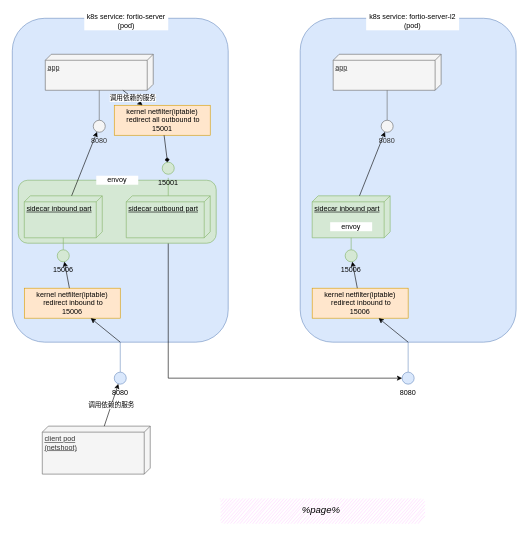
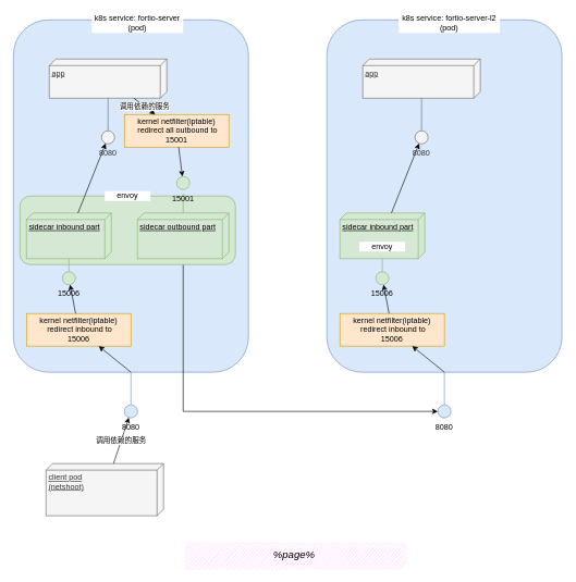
  <mxCell id="0" />
  <mxCell id="1" parent="0" />
  <mxCell id="2" value="client pod&lt;br&gt;(netshoot)" style="verticalAlign=top;align=left;spacingTop=8;spacingLeft=2;spacingRight=12;shape=cube;size=10;direction=south;fontStyle=4;html=1;fillColor=#f5f5f5;strokeColor=#666666;fontColor=#333333;" parent="1" vertex="1"><mxGeometry x="70" y="710" width="180" height="80" as="geometry" /></mxCell>
  <mxCell id="3" value="" style="rounded=1;whiteSpace=wrap;html=1;fillColor=#dae8fc;strokeColor=#6c8ebf;" parent="1" vertex="1"><mxGeometry x="20" y="30" width="360" height="540" as="geometry" /></mxCell>
  <mxCell id="4" value="app" style="verticalAlign=top;align=left;spacingTop=8;spacingLeft=2;spacingRight=12;shape=cube;size=10;direction=south;fontStyle=4;html=1;fillColor=#f5f5f5;strokeColor=#666666;fontColor=#333333;" parent="1" vertex="1"><mxGeometry x="75" y="90" width="180" height="60" as="geometry" /></mxCell>
  <mxCell id="5" value="" style="orthogonalLoop=1;jettySize=auto;html=1;endArrow=none;fontSize=12;fontColor=#333333;fontStyle=4;align=left;verticalAlign=top;strokeColor=#666666;fillColor=#f5f5f5;spacingTop=8;spacingLeft=2;spacingRight=12;" parent="1" source="4" target="6" edge="1"><mxGeometry relative="1" as="geometry"><mxPoint x="-50" y="195" as="sourcePoint" /></mxGeometry></mxCell>
  <mxCell id="6" value="8080" style="ellipse;whiteSpace=wrap;html=1;align=center;aspect=fixed;resizable=0;points=[];outlineConnect=0;sketch=0;labelPosition=center;verticalLabelPosition=bottom;verticalAlign=top;fillColor=#f5f5f5;strokeColor=#666666;fontColor=#333333;" parent="1" vertex="1"><mxGeometry x="155" y="200" width="20" height="20" as="geometry" /></mxCell>
  <mxCell id="7" value="" style="rounded=1;orthogonalLoop=1;jettySize=auto;html=1;endArrow=none;exitX=0.5;exitY=1;exitDx=0;exitDy=0;fontSize=12;strokeColor=#6c8ebf;fillColor=#dae8fc;" parent="1" source="3" target="8" edge="1"><mxGeometry relative="1" as="geometry"><mxPoint x="220" y="530" as="sourcePoint" /></mxGeometry></mxCell>
  <mxCell id="8" value="8080" style="ellipse;whiteSpace=wrap;html=1;align=center;aspect=fixed;resizable=0;points=[];outlineConnect=0;sketch=0;labelPosition=center;verticalLabelPosition=bottom;verticalAlign=top;fillColor=#dae8fc;strokeColor=#6c8ebf;" parent="1" vertex="1"><mxGeometry x="190" y="620" width="20" height="20" as="geometry" /></mxCell>
  <mxCell id="9" value="kernel netfilter(iptable)&lt;br&gt;&amp;nbsp;redirect inbound to&lt;br&gt;15006" style="rounded=0;whiteSpace=wrap;html=1;fillColor=#ffe6cc;strokeColor=#d79b00;" parent="1" vertex="1"><mxGeometry x="40" y="480" width="160" height="50" as="geometry" /></mxCell>
  <mxCell id="10" value="调用依赖的服务" style="endArrow=classic;html=1;rounded=0;" parent="1" source="2" target="8" edge="1"><mxGeometry width="50" height="50" relative="1" as="geometry"><mxPoint x="-280" y="720" as="sourcePoint" /><mxPoint x="-230" y="670" as="targetPoint" /></mxGeometry></mxCell>
  <mxCell id="11" value="k8s service:&amp;nbsp;fortio-server&lt;br&gt;(pod)" style="text;html=1;strokeColor=none;fillColor=default;align=center;verticalAlign=middle;whiteSpace=wrap;rounded=0;" parent="1" vertex="1"><mxGeometry x="140" y="20" width="140" height="30" as="geometry" /></mxCell>
  <mxCell id="12" value="" style="endArrow=classic;html=1;rounded=0;exitX=0.5;exitY=1;exitDx=0;exitDy=0;" parent="1" source="3" target="9" edge="1"><mxGeometry width="50" height="50" relative="1" as="geometry"><mxPoint x="-90" y="560" as="sourcePoint" /><mxPoint x="-40" y="510" as="targetPoint" /></mxGeometry></mxCell>
  <mxCell id="13" value="" style="endArrow=classic;html=1;rounded=0;" parent="1" source="9" target="34" edge="1"><mxGeometry width="50" height="50" relative="1" as="geometry"><mxPoint x="160.294" y="320" as="sourcePoint" /><mxPoint x="172.178" y="279.594" as="targetPoint" /></mxGeometry></mxCell>
  <mxCell id="14" value="kernel netfilter(iptable)&lt;br&gt;&amp;nbsp;redirect all outbound to&lt;br&gt;15001" style="rounded=0;whiteSpace=wrap;html=1;fillColor=#ffe6cc;strokeColor=#d79b00;" parent="1" vertex="1"><mxGeometry x="190" y="175" width="160" height="50" as="geometry" /></mxCell>
  <mxCell id="15" value="调用依赖的服务" style="endArrow=classic;html=1;rounded=0;" parent="1" source="4" target="14" edge="1"><mxGeometry width="50" height="50" relative="1" as="geometry"><mxPoint x="290" y="245" as="sourcePoint" /><mxPoint x="290" y="280" as="targetPoint" /></mxGeometry></mxCell>
  <mxCell id="16" value="" style="rounded=1;whiteSpace=wrap;html=1;fillColor=#dae8fc;strokeColor=#6c8ebf;" parent="1" vertex="1"><mxGeometry x="500" y="30" width="360" height="540" as="geometry" /></mxCell>
  <mxCell id="17" value="app" style="verticalAlign=top;align=left;spacingTop=8;spacingLeft=2;spacingRight=12;shape=cube;size=10;direction=south;fontStyle=4;html=1;fillColor=#f5f5f5;strokeColor=#666666;fontColor=#333333;" parent="1" vertex="1"><mxGeometry x="555" y="90" width="180" height="60" as="geometry" /></mxCell>
  <mxCell id="18" value="" style="orthogonalLoop=1;jettySize=auto;html=1;endArrow=none;fontSize=12;fontColor=#333333;fontStyle=4;align=left;verticalAlign=top;strokeColor=#666666;fillColor=#f5f5f5;spacingTop=8;spacingLeft=2;spacingRight=12;" parent="1" source="17" target="19" edge="1"><mxGeometry relative="1" as="geometry"><mxPoint x="430" y="195" as="sourcePoint" /></mxGeometry></mxCell>
  <mxCell id="19" value="8080" style="ellipse;whiteSpace=wrap;html=1;align=center;aspect=fixed;resizable=0;points=[];outlineConnect=0;sketch=0;labelPosition=center;verticalLabelPosition=bottom;verticalAlign=top;fillColor=#f5f5f5;strokeColor=#666666;fontColor=#333333;" parent="1" vertex="1"><mxGeometry x="635" y="200" width="20" height="20" as="geometry" /></mxCell>
  <mxCell id="20" value="sidecar inbound part" style="verticalAlign=top;align=left;spacingTop=8;spacingLeft=2;spacingRight=12;shape=cube;size=10;direction=south;fontStyle=4;html=1;fillColor=#d5e8d4;strokeColor=#82b366;" parent="1" vertex="1"><mxGeometry x="520" y="326" width="130" height="70" as="geometry" /></mxCell>
  <mxCell id="21" value="kernel netfilter(iptable)&lt;br&gt;&amp;nbsp;redirect inbound to&lt;br&gt;15006" style="rounded=0;whiteSpace=wrap;html=1;fillColor=#ffe6cc;strokeColor=#d79b00;" parent="1" vertex="1"><mxGeometry x="520" y="480" width="160" height="50" as="geometry" /></mxCell>
  <mxCell id="22" value="k8s service:&amp;nbsp;fortio-server-l2&lt;br&gt;(pod)" style="text;html=1;strokeColor=none;fillColor=default;align=center;verticalAlign=middle;whiteSpace=wrap;rounded=0;" parent="1" vertex="1"><mxGeometry x="610" y="20" width="155" height="30" as="geometry" /></mxCell>
  <mxCell id="23" value="" style="rounded=0;orthogonalLoop=1;jettySize=auto;html=1;endArrow=none;endFill=0;sketch=0;sourcePerimeterSpacing=0;targetPerimeterSpacing=0;fillColor=#d5e8d4;strokeColor=#82b366;" parent="1" source="20" target="24" edge="1"><mxGeometry relative="1" as="geometry"><mxPoint x="655" y="226" as="sourcePoint" /></mxGeometry></mxCell>
  <mxCell id="24" value="15006" style="ellipse;whiteSpace=wrap;html=1;align=center;aspect=fixed;resizable=0;points=[];outlineConnect=0;sketch=0;labelPosition=center;verticalLabelPosition=bottom;verticalAlign=top;fillColor=#d5e8d4;strokeColor=#82b366;" parent="1" vertex="1"><mxGeometry x="575" y="416" width="20" height="20" as="geometry" /></mxCell>
  <mxCell id="25" value="" style="endArrow=classic;html=1;rounded=0;" parent="1" source="20" target="19" edge="1"><mxGeometry width="50" height="50" relative="1" as="geometry"><mxPoint x="690" y="580" as="sourcePoint" /><mxPoint x="675.625" y="550" as="targetPoint" /></mxGeometry></mxCell>
  <mxCell id="26" value="" style="endArrow=classic;html=1;rounded=0;" parent="1" source="21" target="24" edge="1"><mxGeometry width="50" height="50" relative="1" as="geometry"><mxPoint x="640.294" y="320" as="sourcePoint" /><mxPoint x="652.178" y="279.594" as="targetPoint" /></mxGeometry></mxCell>
  <mxCell id="27" value="" style="endArrow=classic;html=1;rounded=0;edgeStyle=orthogonalEdgeStyle;" parent="1" source="35" target="29" edge="1"><mxGeometry width="50" height="50" relative="1" as="geometry"><mxPoint x="980" y="420" as="sourcePoint" /><mxPoint x="1030" y="370" as="targetPoint" /><Array as="points"><mxPoint x="280" y="630" /></Array></mxGeometry></mxCell>
  <mxCell id="28" value="" style="rounded=1;orthogonalLoop=1;jettySize=auto;html=1;endArrow=none;fontSize=12;strokeColor=#6c8ebf;fillColor=#dae8fc;" parent="1" source="16" target="29" edge="1"><mxGeometry relative="1" as="geometry"><mxPoint x="210" y="580" as="sourcePoint" /></mxGeometry></mxCell>
  <mxCell id="29" value="8080" style="ellipse;whiteSpace=wrap;html=1;align=center;aspect=fixed;resizable=0;points=[];outlineConnect=0;sketch=0;labelPosition=center;verticalLabelPosition=bottom;verticalAlign=top;fillColor=#dae8fc;strokeColor=#6c8ebf;" parent="1" vertex="1"><mxGeometry x="670" y="620" width="20" height="20" as="geometry" /></mxCell>
  <mxCell id="30" value="" style="endArrow=classic;html=1;rounded=0;exitX=0.5;exitY=1;exitDx=0;exitDy=0;" parent="1" source="16" target="21" edge="1"><mxGeometry width="50" height="50" relative="1" as="geometry"><mxPoint x="210" y="580" as="sourcePoint" /><mxPoint x="160.769" y="540" as="targetPoint" /></mxGeometry></mxCell>
  <mxCell id="31" value="" style="rounded=1;whiteSpace=wrap;html=1;fillColor=#d5e8d4;strokeColor=#82b366;" parent="1" vertex="1"><mxGeometry x="30" y="300" width="330" height="105" as="geometry" /></mxCell>
  <mxCell id="32" value="sidecar inbound part" style="verticalAlign=top;align=left;spacingTop=8;spacingLeft=2;spacingRight=12;shape=cube;size=10;direction=south;fontStyle=4;html=1;fillColor=#d5e8d4;strokeColor=#82b366;" parent="1" vertex="1"><mxGeometry x="40" y="326" width="130" height="70" as="geometry" /></mxCell>
  <mxCell id="33" value="" style="rounded=0;orthogonalLoop=1;jettySize=auto;html=1;endArrow=none;endFill=0;sketch=0;sourcePerimeterSpacing=0;targetPerimeterSpacing=0;fillColor=#d5e8d4;strokeColor=#82b366;" parent="1" source="32" target="34" edge="1"><mxGeometry relative="1" as="geometry"><mxPoint x="175" y="226" as="sourcePoint" /></mxGeometry></mxCell>
  <mxCell id="34" value="15006" style="ellipse;whiteSpace=wrap;html=1;align=center;aspect=fixed;resizable=0;points=[];outlineConnect=0;sketch=0;labelPosition=center;verticalLabelPosition=bottom;verticalAlign=top;fillColor=#d5e8d4;strokeColor=#82b366;" parent="1" vertex="1"><mxGeometry x="95" y="416" width="20" height="20" as="geometry" /></mxCell>
  <mxCell id="35" value="sidecar outbound part" style="verticalAlign=top;align=left;spacingTop=8;spacingLeft=2;spacingRight=12;shape=cube;size=10;direction=south;fontStyle=4;html=1;fillColor=#d5e8d4;strokeColor=#82b366;" parent="1" vertex="1"><mxGeometry x="210" y="326" width="140" height="70" as="geometry" /></mxCell>
  <mxCell id="36" value="" style="rounded=0;orthogonalLoop=1;jettySize=auto;html=1;endArrow=none;endFill=0;sketch=0;sourcePerimeterSpacing=0;targetPerimeterSpacing=0;fillColor=#d5e8d4;strokeColor=#82b366;" parent="1" source="35" edge="1"><mxGeometry relative="1" as="geometry"><mxPoint x="280" y="256" as="sourcePoint" /><mxPoint x="280" y="296" as="targetPoint" /></mxGeometry></mxCell>
  <mxCell id="37" value="15001" style="ellipse;whiteSpace=wrap;html=1;align=center;aspect=fixed;resizable=0;points=[];outlineConnect=0;sketch=0;labelPosition=center;verticalLabelPosition=bottom;verticalAlign=top;fillColor=#d5e8d4;strokeColor=#82b366;" parent="1" vertex="1"><mxGeometry x="270" y="270" width="20" height="20" as="geometry" /></mxCell>
- <mxCell id="38" value="" style="endArrow=diamond;html=1;rounded=0;" parent="1" source="14" target="37" edge="1"><mxGeometry width="50" height="50" relative="1" as="geometry"><mxPoint x="-50" y="290" as="sourcePoint" /><mxPoint x="0" y="240" as="targetPoint" /></mxGeometry></mxCell>
+ <mxCell id="38" value="" style="endArrow=classic;html=1;rounded=0;" parent="1" source="14" target="37" edge="1"><mxGeometry width="50" height="50" relative="1" as="geometry"><mxPoint x="-50" y="290" as="sourcePoint" /><mxPoint x="0" y="240" as="targetPoint" /></mxGeometry></mxCell>
  <mxCell id="39" value="" style="endArrow=classic;html=1;rounded=0;" parent="1" source="32" target="6" edge="1"><mxGeometry width="50" height="50" relative="1" as="geometry"><mxPoint x="210" y="580" as="sourcePoint" /><mxPoint x="195.625" y="550" as="targetPoint" /></mxGeometry></mxCell>
- <mxCell id="40" value="%page%" style="text;html=1;strokeColor=none;fillColor=#FFCCFF;align=center;verticalAlign=middle;whiteSpace=wrap;rounded=1;glass=0;sketch=1;shadow=0;fontStyle=2;fontSize=16;" parent="1" vertex="1"><mxGeometry x="365" y="830" width="340" height="40" as="geometry" /></mxCell>
+ <mxCell id="40" value="%page%" style="text;html=1;strokeColor=none;fillColor=#FFCCFF;align=center;verticalAlign=middle;whiteSpace=wrap;rounded=1;glass=0;sketch=1;shadow=0;fontStyle=2;fontSize=16;" parent="1" vertex="1"><mxGeometry x="280" y="830" width="340" height="40" as="geometry" /></mxCell>
  <mxCell id="41" value="envoy" style="text;html=1;strokeColor=none;fillColor=default;align=center;verticalAlign=middle;whiteSpace=wrap;rounded=0;" parent="1" vertex="1"><mxGeometry x="160" y="292.5" width="70" height="15" as="geometry" /></mxCell>
  <mxCell id="42" value="envoy" style="text;html=1;strokeColor=none;fillColor=default;align=center;verticalAlign=middle;whiteSpace=wrap;rounded=0;" parent="1" vertex="1"><mxGeometry x="550" y="370" width="70" height="15" as="geometry" /></mxCell>
